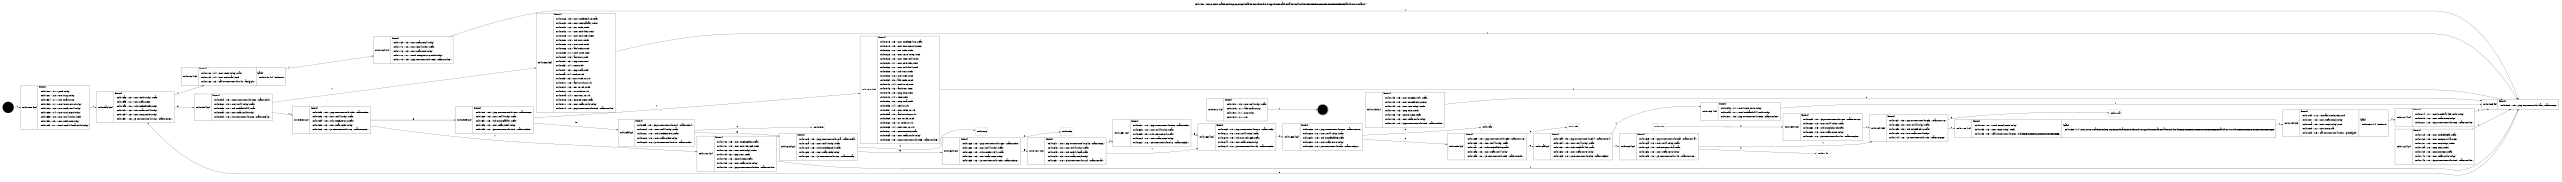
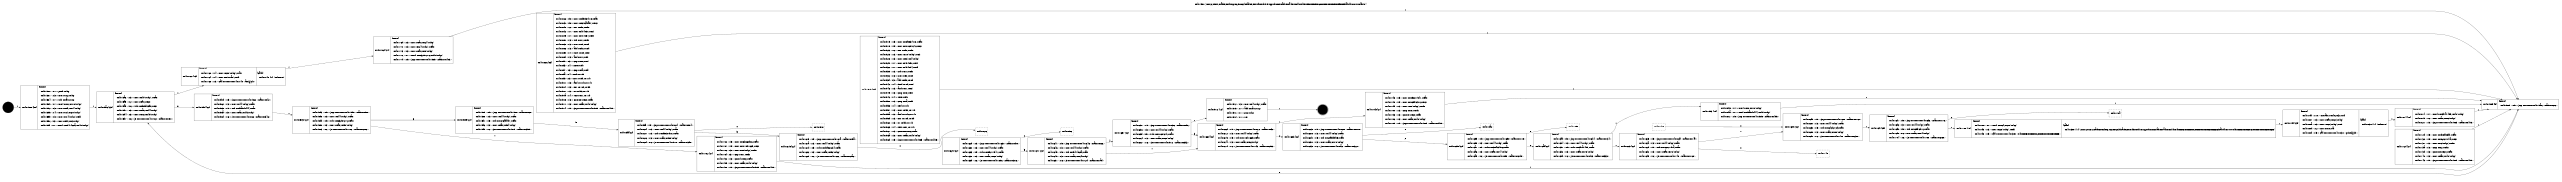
  digraph {
    label="0x401580 (/mnt/c/Users/mathe/Desktop/tcc/POCII/binaries/extr_linuxdriversgpudrmmsmadrenoa4xx.xml.h_A4XX_RB_ALPHA_CONTROL_ALPHA_REF_Final-ollvm.out::main(0))"
    labelloc=t
    rankdir=LR
    node [shape=record]
    Entry [fillcolor=black height=0.3 shape=circle style=filled width=0.3]
    n2 [label="{\n     0x401580 [38]\l\n     | [instrs]\l\n     &nbsp;&nbsp;0x401580 \<+1\>: push %rbp\l\n     &nbsp;&nbsp;0x401581 \<+3\>: mov %rsp,%rbp\l\n     &nbsp;&nbsp;0x401584 \<+7\>: sub $0xa0,%rsp\l\n     &nbsp;&nbsp;0x40158b \<+7\>: movl $0x0,-0x10(%rbp)\l\n     &nbsp;&nbsp;0x401592 \<+3\>: mov %edi,-0x14(%rbp)\l\n     &nbsp;&nbsp;0x401595 \<+4\>: mov %rsi,-0x20(%rbp)\l\n     &nbsp;&nbsp;0x401599 \<+3\>: mov -0x14(%rbp),%edi\l\n     &nbsp;&nbsp;0x40159c \<+3\>: mov %edi,-0xc(%rbp)\l\n     &nbsp;&nbsp;0x40159f \<+7\>: movl $0x547468a,-0x40(%rbp)\l\n  }"]
    n3 [label="{\n     0x4015a6 [23]\l\n     | [instrs]\l\n     &nbsp;&nbsp;0x4015a6 \<+3\>: mov -0x40(%rbp),%eax\l\n     &nbsp;&nbsp;0x4015a9 \<+2\>: mov %eax,%ecx\l\n     &nbsp;&nbsp;0x4015ab \<+6\>: sub $0xb8fd03fb,%ecx\l\n     &nbsp;&nbsp;0x4015b1 \<+3\>: mov %eax,-0x44(%rbp)\l\n     &nbsp;&nbsp;0x4015b4 \<+3\>: mov %ecx,-0x48(%rbp)\l\n     &nbsp;&nbsp;0x4015b7 \<+6\>: je 0000000000401760 \<main+0x1e0\>\l\n  }"]
    n4 [label="{\n     0x401760 [13]\l\n     | [instrs]\l\n     &nbsp;&nbsp;0x401760 \<+4\>: mov -0x20(%rbp),%rax\l\n     &nbsp;&nbsp;0x401764 \<+4\>: mov 0x8(%rax),%rdi\l\n     &nbsp;&nbsp;0x401768 \<+5\>: call 0000000000401040 \<atoi@plt\>\l\n     | [calls]\l\n     &nbsp;&nbsp;0x401040 \{1\} (unknown)\l\n  }"]
    n5 [label="{\n     0x4015bd [22]\l\n     | [instrs]\l\n     &nbsp;&nbsp;0x4015bd \<+5\>: jmp 00000000004015c2 \<main+0x42\>\l\n     &nbsp;&nbsp;0x4015c2 \<+3\>: mov -0x44(%rbp),%eax\l\n     &nbsp;&nbsp;0x4015c5 \<+5\>: sub $0xba90b444,%eax\l\n     &nbsp;&nbsp;0x4015ca \<+3\>: mov %eax,-0x4c(%rbp)\l\n     &nbsp;&nbsp;0x4015cd \<+6\>: je 00000000004018c6 \<main+0x346\>\l\n  }"]
    n6 [label="{\n     0x40176d [21]\l\n     | [instrs]\l\n     &nbsp;&nbsp;0x40176d \<+3\>: mov %eax,-0x24(%rbp)\l\n     &nbsp;&nbsp;0x401770 \<+3\>: mov -0x24(%rbp),%eax\l\n     &nbsp;&nbsp;0x401773 \<+3\>: mov %eax,-0x8(%rbp)\l\n     &nbsp;&nbsp;0x401776 \<+7\>: movl $0xc325727c,-0x40(%rbp)\l\n     &nbsp;&nbsp;0x40177d \<+5\>: jmp 0000000000401985 \<main+0x405\>\l\n  }"]
    n7 [label="{\n     0x4018c6 [83]\l\n     | [instrs]\l\n     &nbsp;&nbsp;0x4018c6 \<+5\>: mov $0xd9e37b18,%eax\l\n     &nbsp;&nbsp;0x4018cb \<+5\>: mov $0xc76abad7,%ecx\l\n     &nbsp;&nbsp;0x4018d0 \<+2\>: xor %edx,%edx\l\n     &nbsp;&nbsp;0x4018d2 \<+7\>: mov 0x404050,%esi\l\n     &nbsp;&nbsp;0x4018d9 \<+7\>: mov 0x404054,%edi\l\n     &nbsp;&nbsp;0x4018e0 \<+3\>: sub $0x1,%edx\l\n     &nbsp;&nbsp;0x4018e3 \<+3\>: mov %esi,%r8d\l\n     &nbsp;&nbsp;0x4018e6 \<+3\>: add %edx,%r8d\l\n     &nbsp;&nbsp;0x4018e9 \<+4\>: imul %r8d,%esi\l\n     &nbsp;&nbsp;0x4018ed \<+3\>: and $0x1,%esi\l\n     &nbsp;&nbsp;0x4018f0 \<+3\>: cmp $0x0,%esi\l\n     &nbsp;&nbsp;0x4018f3 \<+4\>: sete %r9b\l\n     &nbsp;&nbsp;0x4018f7 \<+3\>: cmp $0xa,%edi\l\n     &nbsp;&nbsp;0x4018fa \<+4\>: setl %r10b\l\n     &nbsp;&nbsp;0x4018fe \<+3\>: mov %r9b,%r11b\l\n     &nbsp;&nbsp;0x401901 \<+3\>: and %r10b,%r11b\l\n     &nbsp;&nbsp;0x401904 \<+3\>: xor %r10b,%r9b\l\n     &nbsp;&nbsp;0x401907 \<+3\>: or %r9b,%r11b\l\n     &nbsp;&nbsp;0x40190a \<+4\>: test $0x1,%r11b\l\n     &nbsp;&nbsp;0x40190e \<+3\>: cmovne %ecx,%eax\l\n     &nbsp;&nbsp;0x401911 \<+3\>: mov %eax,-0x40(%rbp)\l\n     &nbsp;&nbsp;0x401914 \<+5\>: jmp 0000000000401985 \<main+0x405\>\l\n  }"]
    n8 [label="{\n     0x4015d3 [22]\l\n     | [instrs]\l\n     &nbsp;&nbsp;0x4015d3 \<+5\>: jmp 00000000004015d8 \<main+0x58\>\l\n     &nbsp;&nbsp;0x4015d8 \<+3\>: mov -0x44(%rbp),%eax\l\n     &nbsp;&nbsp;0x4015db \<+5\>: sub $0xc325727c,%eax\l\n     &nbsp;&nbsp;0x4015e0 \<+3\>: mov %eax,-0x50(%rbp)\l\n     &nbsp;&nbsp;0x4015e3 \<+6\>: je 0000000000401782 \<main+0x202\>\l\n  }"]
    n9 [label="{\n     0x401985 [5]\l\n     | [instrs]\l\n     &nbsp;&nbsp;0x401985 \<+5\>: jmp 00000000004015a6 \<main+0x26\>\l\n  }"]
    n10 [label="{\n     0x401782 [27]\l\n     | [instrs]\l\n     &nbsp;&nbsp;0x401782 \<+5\>: mov $0x6bc60f06,%eax\l\n     &nbsp;&nbsp;0x401787 \<+5\>: mov $0x118b1665,%ecx\l\n     &nbsp;&nbsp;0x40178c \<+3\>: mov -0x8(%rbp),%edx\l\n     &nbsp;&nbsp;0x40178f \<+3\>: cmp $0x1,%edx\l\n     &nbsp;&nbsp;0x401792 \<+3\>: cmovl %ecx,%eax\l\n     &nbsp;&nbsp;0x401795 \<+3\>: mov %eax,-0x40(%rbp)\l\n     &nbsp;&nbsp;0x401798 \<+5\>: jmp 0000000000401985 \<main+0x405\>\l\n  }"]
    n11 [label="{\n     0x4015e9 [22]\l\n     | [instrs]\l\n     &nbsp;&nbsp;0x4015e9 \<+5\>: jmp 00000000004015ee \<main+0x6e\>\l\n     &nbsp;&nbsp;0x4015ee \<+3\>: mov -0x44(%rbp),%eax\l\n     &nbsp;&nbsp;0x4015f1 \<+5\>: sub $0xc76abad7,%eax\l\n     &nbsp;&nbsp;0x4015f6 \<+3\>: mov %eax,-0x54(%rbp)\l\n     &nbsp;&nbsp;0x4015f9 \<+6\>: je 0000000000401919 \<main+0x399\>\l\n  }"]
    Exit [fillcolor=black height=0.3 peripheries=2 shape=circle style=filled width=0.3]
    n13 [label="{\n     0x401919 [89]\l\n     | [instrs]\l\n     &nbsp;&nbsp;0x401919 \<+5\>: mov $0xd9e37b18,%eax\l\n     &nbsp;&nbsp;0x40191e \<+5\>: mov $0x10ce7c7b,%ecx\l\n     &nbsp;&nbsp;0x401923 \<+2\>: xor %edx,%edx\l\n     &nbsp;&nbsp;0x401925 \<+3\>: mov -0x10(%rbp),%esi\l\n     &nbsp;&nbsp;0x401928 \<+3\>: mov %esi,-0x4(%rbp)\l\n     &nbsp;&nbsp;0x40192b \<+7\>: mov 0x404050,%esi\l\n     &nbsp;&nbsp;0x401932 \<+7\>: mov 0x404054,%edi\l\n     &nbsp;&nbsp;0x401939 \<+3\>: sub $0x1,%edx\l\n     &nbsp;&nbsp;0x40193c \<+3\>: mov %esi,%r8d\l\n     &nbsp;&nbsp;0x40193f \<+3\>: add %edx,%r8d\l\n     &nbsp;&nbsp;0x401942 \<+4\>: imul %r8d,%esi\l\n     &nbsp;&nbsp;0x401946 \<+3\>: and $0x1,%esi\l\n     &nbsp;&nbsp;0x401949 \<+3\>: cmp $0x0,%esi\l\n     &nbsp;&nbsp;0x40194c \<+4\>: sete %r9b\l\n     &nbsp;&nbsp;0x401950 \<+3\>: cmp $0xa,%edi\l\n     &nbsp;&nbsp;0x401953 \<+4\>: setl %r10b\l\n     &nbsp;&nbsp;0x401957 \<+3\>: mov %r9b,%r11b\l\n     &nbsp;&nbsp;0x40195a \<+3\>: and %r10b,%r11b\l\n     &nbsp;&nbsp;0x40195d \<+3\>: xor %r10b,%r9b\l\n     &nbsp;&nbsp;0x401960 \<+3\>: or %r9b,%r11b\l\n     &nbsp;&nbsp;0x401963 \<+4\>: test $0x1,%r11b\l\n     &nbsp;&nbsp;0x401967 \<+3\>: cmovne %ecx,%eax\l\n     &nbsp;&nbsp;0x40196a \<+3\>: mov %eax,-0x40(%rbp)\l\n     &nbsp;&nbsp;0x40196d \<+5\>: jmp 0000000000401985 \<main+0x405\>\l\n  }"]
    n14 [label="{\n     0x4015ff [22]\l\n     | [instrs]\l\n     &nbsp;&nbsp;0x4015ff \<+5\>: jmp 0000000000401604 \<main+0x84\>\l\n     &nbsp;&nbsp;0x401604 \<+3\>: mov -0x44(%rbp),%eax\l\n     &nbsp;&nbsp;0x401607 \<+5\>: sub $0xd9e37b18,%eax\l\n     &nbsp;&nbsp;0x40160c \<+3\>: mov %eax,-0x58(%rbp)\l\n     &nbsp;&nbsp;0x40160f \<+6\>: je 000000000040197e \<main+0x3fe\>\l\n  }"]
    n15 [label="{\n     0x401814 [18]\l\n     | [instrs]\l\n     &nbsp;&nbsp;0x401814 \<+7\>: movl $0x3f7a1495,-0x40(%rbp)\l\n     &nbsp;&nbsp;0x40181b \<+6\>: mov %eax,-0x8c(%rbp)\l\n     &nbsp;&nbsp;0x401821 \<+5\>: jmp 0000000000401985 \<main+0x405\>\l\n  }"]
    n16 [label="{\n     0x40197e\l\n  }" style=dashed]
    n17 [label="{\n     0x401615 [22]\l\n     | [instrs]\l\n     &nbsp;&nbsp;0x401615 \<+5\>: jmp 000000000040161a \<main+0x9a\>\l\n     &nbsp;&nbsp;0x40161a \<+3\>: mov -0x44(%rbp),%eax\l\n     &nbsp;&nbsp;0x40161d \<+5\>: sub $0xdd961234,%eax\l\n     &nbsp;&nbsp;0x401622 \<+3\>: mov %eax,-0x5c(%rbp)\l\n     &nbsp;&nbsp;0x401625 \<+6\>: je 0000000000401826 \<main+0x2a6\>\l\n  }"]
    n18 [label="{\n     0x4017fd [23]\l\n     | [instrs]\l\n     &nbsp;&nbsp;0x4017fd \<+10\>: movabs $0x4020f2,%rdi\l\n     &nbsp;&nbsp;0x401807 \<+3\>: mov %eax,-0x2c(%rbp)\l\n     &nbsp;&nbsp;0x40180a \<+3\>: mov -0x2c(%rbp),%esi\l\n     &nbsp;&nbsp;0x40180d \<+2\>: mov $0x0,%al\l\n     &nbsp;&nbsp;0x40180f \<+5\>: call 0000000000401030 \<printf@plt\>\l\n     | [calls]\l\n     &nbsp;&nbsp;0x401030 \{1\} (unknown)\l\n  }"]
    n19 [label="{\n     0x401826\l\n  }" style=dashed]
    n20 [label="{\n     0x40162b [22]\l\n     | [instrs]\l\n     &nbsp;&nbsp;0x40162b \<+5\>: jmp 0000000000401630 \<main+0xb0\>\l\n     &nbsp;&nbsp;0x401630 \<+3\>: mov -0x44(%rbp),%eax\l\n     &nbsp;&nbsp;0x401633 \<+5\>: sub $0xe5217541,%eax\l\n     &nbsp;&nbsp;0x401638 \<+3\>: mov %eax,-0x60(%rbp)\l\n     &nbsp;&nbsp;0x40163b \<+6\>: je 0000000000401896 \<main+0x316\>\l\n  }"]
    n21 [label="{\n     0x40170a\l\n  }" style=dashed]
    n22 [label="{\n     0x401896\l\n  }" style=dashed]
    n23 [label="{\n     0x401641 [22]\l\n     | [instrs]\l\n     &nbsp;&nbsp;0x401641 \<+5\>: jmp 0000000000401646 \<main+0xc6\>\l\n     &nbsp;&nbsp;0x401646 \<+3\>: mov -0x44(%rbp),%eax\l\n     &nbsp;&nbsp;0x401649 \<+5\>: sub $0x547468a,%eax\l\n     &nbsp;&nbsp;0x40164e \<+3\>: mov %eax,-0x64(%rbp)\l\n     &nbsp;&nbsp;0x401651 \<+6\>: je 000000000040172d \<main+0x1ad\>\l\n  }"]
    n24 [label="{\n     0x4017ee [15]\l\n     | [instrs]\l\n     &nbsp;&nbsp;0x4017ee \<+7\>: movl $0x64,-0x28(%rbp)\l\n     &nbsp;&nbsp;0x4017f5 \<+3\>: mov -0x28(%rbp),%edi\l\n     &nbsp;&nbsp;0x4017f8 \<+5\>: call 00000000004013e0 \<A4XX_RB_ALPHA_CONTROL_ALPHA_REF\>\l\n     | [calls]\l\n     &nbsp;&nbsp;0x4013e0 \{1\} (/mnt/c/Users/mathe/Desktop/tcc/POCII/binaries/extr_linuxdriversgpudrmmsmadrenoa4xx.xml.h_A4XX_RB_ALPHA_CONTROL_ALPHA_REF_Final-ollvm.out::A4XX_RB_ALPHA_CONTROL_ALPHA_REF)\l\n  }"]
    n25 [label="{\n     0x401657 [22]\l\n     | [instrs]\l\n     &nbsp;&nbsp;0x401657 \<+5\>: jmp 000000000040165c \<main+0xdc\>\l\n     &nbsp;&nbsp;0x40165c \<+3\>: mov -0x44(%rbp),%eax\l\n     &nbsp;&nbsp;0x40165f \<+5\>: sub $0x10ce7c7b,%eax\l\n     &nbsp;&nbsp;0x401664 \<+3\>: mov %eax,-0x68(%rbp)\l\n     &nbsp;&nbsp;0x401667 \<+6\>: je 0000000000401972 \<main+0x3f2\>\l\n  }"]
    n26 [label="{\n     0x40166d [22]\l\n     | [instrs]\l\n     &nbsp;&nbsp;0x40166d \<+5\>: jmp 0000000000401672 \<main+0xf2\>\l\n     &nbsp;&nbsp;0x401672 \<+3\>: mov -0x44(%rbp),%eax\l\n     &nbsp;&nbsp;0x401675 \<+5\>: sub $0x118b1665,%eax\l\n     &nbsp;&nbsp;0x40167a \<+3\>: mov %eax,-0x6c(%rbp)\l\n     &nbsp;&nbsp;0x40167d \<+6\>: je 00000000004017d3 \<main+0x253\>\l\n  }"]
    n27 [label="{\n     0x4016f1 [25]\l\n     | [instrs]\l\n     &nbsp;&nbsp;0x4016f1 \<+5\>: jmp 00000000004016f6 \<main+0x176\>\l\n     &nbsp;&nbsp;0x4016f6 \<+3\>: mov -0x44(%rbp),%eax\l\n     &nbsp;&nbsp;0x4016f9 \<+5\>: sub $0x65f76b1c,%eax\l\n     &nbsp;&nbsp;0x4016fe \<+6\>: mov %eax,-0x84(%rbp)\l\n     &nbsp;&nbsp;0x401704 \<+6\>: je 00000000004017ee \<main+0x26e\>\l\n  }"]
    n28 [label="{\n     0x40172d [27]\l\n     | [instrs]\l\n     &nbsp;&nbsp;0x40172d \<+5\>: mov $0xb8fd03fb,%eax\l\n     &nbsp;&nbsp;0x401732 \<+5\>: mov $0x62c17d1a,%ecx\l\n     &nbsp;&nbsp;0x401737 \<+3\>: mov -0xc(%rbp),%edx\l\n     &nbsp;&nbsp;0x40173a \<+3\>: cmp $0x2,%edx\l\n     &nbsp;&nbsp;0x40173d \<+3\>: cmovne %ecx,%eax\l\n     &nbsp;&nbsp;0x401740 \<+3\>: mov %eax,-0x40(%rbp)\l\n     &nbsp;&nbsp;0x401743 \<+5\>: jmp 0000000000401985 \<main+0x405\>\l\n  }"]
    n29 [label="{\n     0x401972 [12]\l\n     | [instrs]\l\n     &nbsp;&nbsp;0x401972 \<+3\>: mov -0x4(%rbp),%eax\l\n     &nbsp;&nbsp;0x401975 \<+7\>: add $0xa0,%rsp\l\n     &nbsp;&nbsp;0x40197c \<+1\>: pop %rbp\l\n     &nbsp;&nbsp;0x40197d \<+1\>: ret\l\n  }"]
    n30 [label="{\n     0x4017b8\l\n  }" style=dashed]
    n31 [label="{\n     0x4016db [22]\l\n     | [instrs]\l\n     &nbsp;&nbsp;0x4016db \<+5\>: jmp 00000000004016e0 \<main+0x160\>\l\n     &nbsp;&nbsp;0x4016e0 \<+3\>: mov -0x44(%rbp),%eax\l\n     &nbsp;&nbsp;0x4016e3 \<+5\>: sub $0x64cd272f,%eax\l\n     &nbsp;&nbsp;0x4016e8 \<+3\>: mov %eax,-0x80(%rbp)\l\n     &nbsp;&nbsp;0x4016eb \<+6\>: je 00000000004017b8 \<main+0x238\>\l\n  }"]
    n32 [label="{\n     0x4017d3 [27]\l\n     | [instrs]\l\n     &nbsp;&nbsp;0x4017d3 \<+5\>: mov $0xe5217541,%eax\l\n     &nbsp;&nbsp;0x4017d8 \<+5\>: mov $0x65f76b1c,%ecx\l\n     &nbsp;&nbsp;0x4017dd \<+3\>: mov -0x8(%rbp),%edx\l\n     &nbsp;&nbsp;0x4017e0 \<+3\>: cmp $0x0,%edx\l\n     &nbsp;&nbsp;0x4017e3 \<+3\>: cmove %ecx,%eax\l\n     &nbsp;&nbsp;0x4017e6 \<+3\>: mov %eax,-0x40(%rbp)\l\n     &nbsp;&nbsp;0x4017e9 \<+5\>: jmp 0000000000401985 \<main+0x405\>\l\n  }"]
    n33 [label="{\n     0x401683 [22]\l\n     | [instrs]\l\n     &nbsp;&nbsp;0x401683 \<+5\>: jmp 0000000000401688 \<main+0x108\>\l\n     &nbsp;&nbsp;0x401688 \<+3\>: mov -0x44(%rbp),%eax\l\n     &nbsp;&nbsp;0x40168b \<+5\>: sub $0x2f9bb9b5,%eax\l\n     &nbsp;&nbsp;0x401690 \<+3\>: mov %eax,-0x70(%rbp)\l\n     &nbsp;&nbsp;0x401693 \<+6\>: je 00000000004018a2 \<main+0x322\>\l\n  }"]
    n34 [label="{\n     0x4018a2\l\n  }" style=dashed]
    n35 [label="{\n     0x401699 [22]\l\n     | [instrs]\l\n     &nbsp;&nbsp;0x401699 \<+5\>: jmp 000000000040169e \<main+0x11e\>\l\n     &nbsp;&nbsp;0x40169e \<+3\>: mov -0x44(%rbp),%eax\l\n     &nbsp;&nbsp;0x4016a1 \<+5\>: sub $0x3edb3406,%eax\l\n     &nbsp;&nbsp;0x4016a6 \<+3\>: mov %eax,-0x74(%rbp)\l\n     &nbsp;&nbsp;0x4016a9 \<+6\>: je 000000000040185e \<main+0x2de\>\l\n  }"]
    n36 [label="{\n     0x401748\l\n  }" style=dashed]
    n37 [label="{\n     0x40185e\l\n  }" style=dashed]
    n38 [label="{\n     0x4016af [22]\l\n     | [instrs]\l\n     &nbsp;&nbsp;0x4016af \<+5\>: jmp 00000000004016b4 \<main+0x134\>\l\n     &nbsp;&nbsp;0x4016b4 \<+3\>: mov -0x44(%rbp),%eax\l\n     &nbsp;&nbsp;0x4016b7 \<+5\>: sub $0x3f7a1495,%eax\l\n     &nbsp;&nbsp;0x4016bc \<+3\>: mov %eax,-0x78(%rbp)\l\n     &nbsp;&nbsp;0x4016bf \<+6\>: je 00000000004018b3 \<main+0x333\>\l\n  }"]
    n39 [label="{\n     0x4016c5 [22]\l\n     | [instrs]\l\n     &nbsp;&nbsp;0x4016c5 \<+5\>: jmp 00000000004016ca \<main+0x14a\>\l\n     &nbsp;&nbsp;0x4016ca \<+3\>: mov -0x44(%rbp),%eax\l\n     &nbsp;&nbsp;0x4016cd \<+5\>: sub $0x62c17d1a,%eax\l\n     &nbsp;&nbsp;0x4016d2 \<+3\>: mov %eax,-0x7c(%rbp)\l\n     &nbsp;&nbsp;0x4016d5 \<+6\>: je 0000000000401748 \<main+0x1c8\>\l\n  }"]
    n40 [label="{\n     0x4018b3 [19]\l\n     | [instrs]\l\n     &nbsp;&nbsp;0x4018b3 \<+7\>: movl $0x0,-0x10(%rbp)\l\n     &nbsp;&nbsp;0x4018ba \<+7\>: movl $0xba90b444,-0x40(%rbp)\l\n     &nbsp;&nbsp;0x4018c1 \<+5\>: jmp 0000000000401985 \<main+0x405\>\l\n  }"]
    Entry -> n2 [label=" 1"]
    n2 -> n3 [label=" 1"]
    n3 -> n4 [label=" 1"]
    n3 -> n5 [label=" 8"]
    n4 -> n6 [label=" 7"]
-   n5 -> n7 [label=" 1"]
    n5 -> n8 [label=" 7"]
    n6 -> n9 [label=" 1"]
    n7 -> n9 [label=" 1"]
    n8 -> n10 [label=" 1"]
    n8 -> n11 [label=" 6"]
    n9 -> n3 [label=" 8"]
    n10 -> n9 [label=" 1"]
-   n11 -> n13 [label=" 1"]
    n11 -> n14 [label=" 5"]
    n13 -> n9 [label=" 1"]
    n14 -> n16 [label=" 0"]
    n14 -> n17 [label=" 5"]
    n15 -> n9 [label=" 1"]
    n17 -> n19 [label=" 0"]
-   n17 -> n20 [label=" 5"]
    n18 -> n15 [label=" 1"]
    n20 -> n22 [label=" 0"]
    n20 -> n23 [label=" 5"]
    n23 -> n25 [label=" 4"]
    n23 -> n26 [label=" 1"]
    n24 -> n18 [label=" 1"]
    n25 -> n26 [label=" 3"]
+   n25 -> n29 [label=" 1"]
+   n26 -> n32 [label=" 1"]
    n26 -> n33 [label=" 2"]
    n27 -> n21 [label=" 0"]
    n27 -> n24 [label=" 1"]
    n28 -> n9 [label=" 1"]
    n29 -> Exit [label=" 1"]
    n30 -> n31 [label=" 0"]
    n31 -> n27 [label=" 1"]
    n32 -> n9 [label=" 1"]
    n33 -> n34 [label=" 0"]
    n33 -> n35 [label=" 2"]
    n35 -> n37 [label=" 0"]
    n35 -> n38 [label=" 2"]
    n38 -> n39 [label=" 1"]
    n38 -> n40 [label=" 1"]
-   n39 -> n27 [label=" 1"]
+   n39 -> n31 [label=" 1"]
    n39 -> n36 [label=" 0"]
    n40 -> n9 [label=" 1"]
  }
